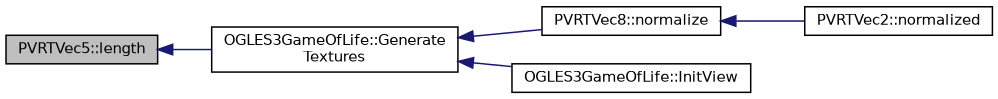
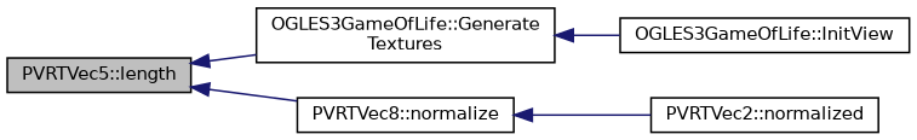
  digraph {
    rankdir=LR
    node [color=black fillcolor=white fontname=Helvetica fontsize=10 shape=record style=filled]
    edge [color=midnightblue dir=back fontname=Helvetica fontsize=10 labelfontname=Helvetica labelfontsize=10 style=solid]
    n1 [fillcolor=grey75 fontcolor=black height=0.2 label="PVRTVec5::length" width=0.4]
    n2 [height=0.2 label="OGLES3GameOfLife::Generate\lTextures" width=0.4]
    n3 [height=0.2 label="PVRTVec8::normalize" width=0.4]
    n4 [height=0.2 label="OGLES3GameOfLife::InitView" width=0.4]
    n5 [height=0.2 label="PVRTVec2::normalized" width=0.4]
    n1 -> n2
-   n2 -> n3
+   n1 -> n3
    n2 -> n4
    n3 -> n5
  }
